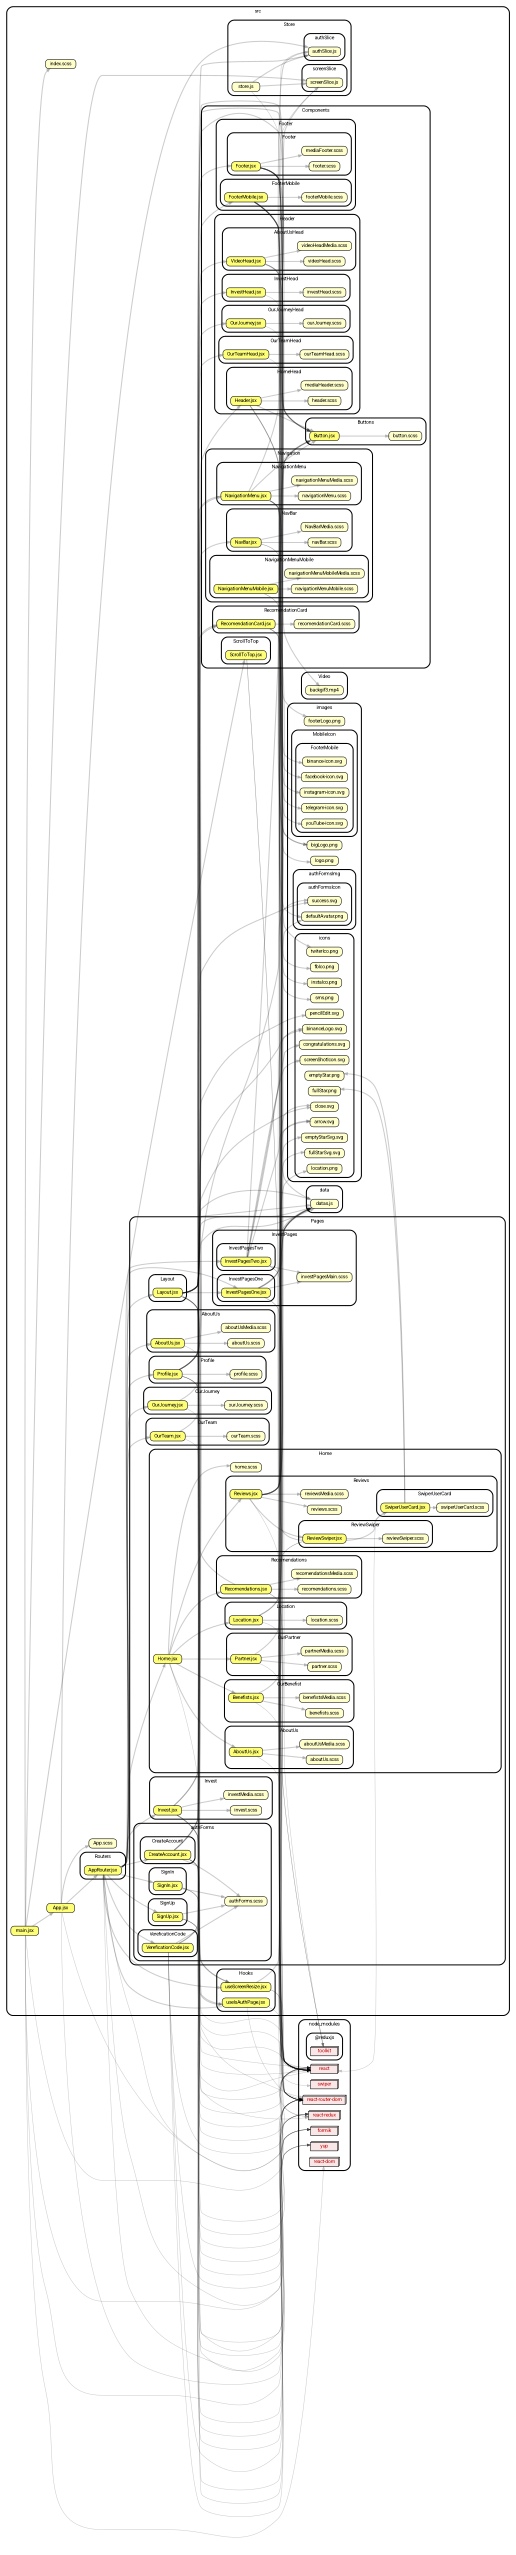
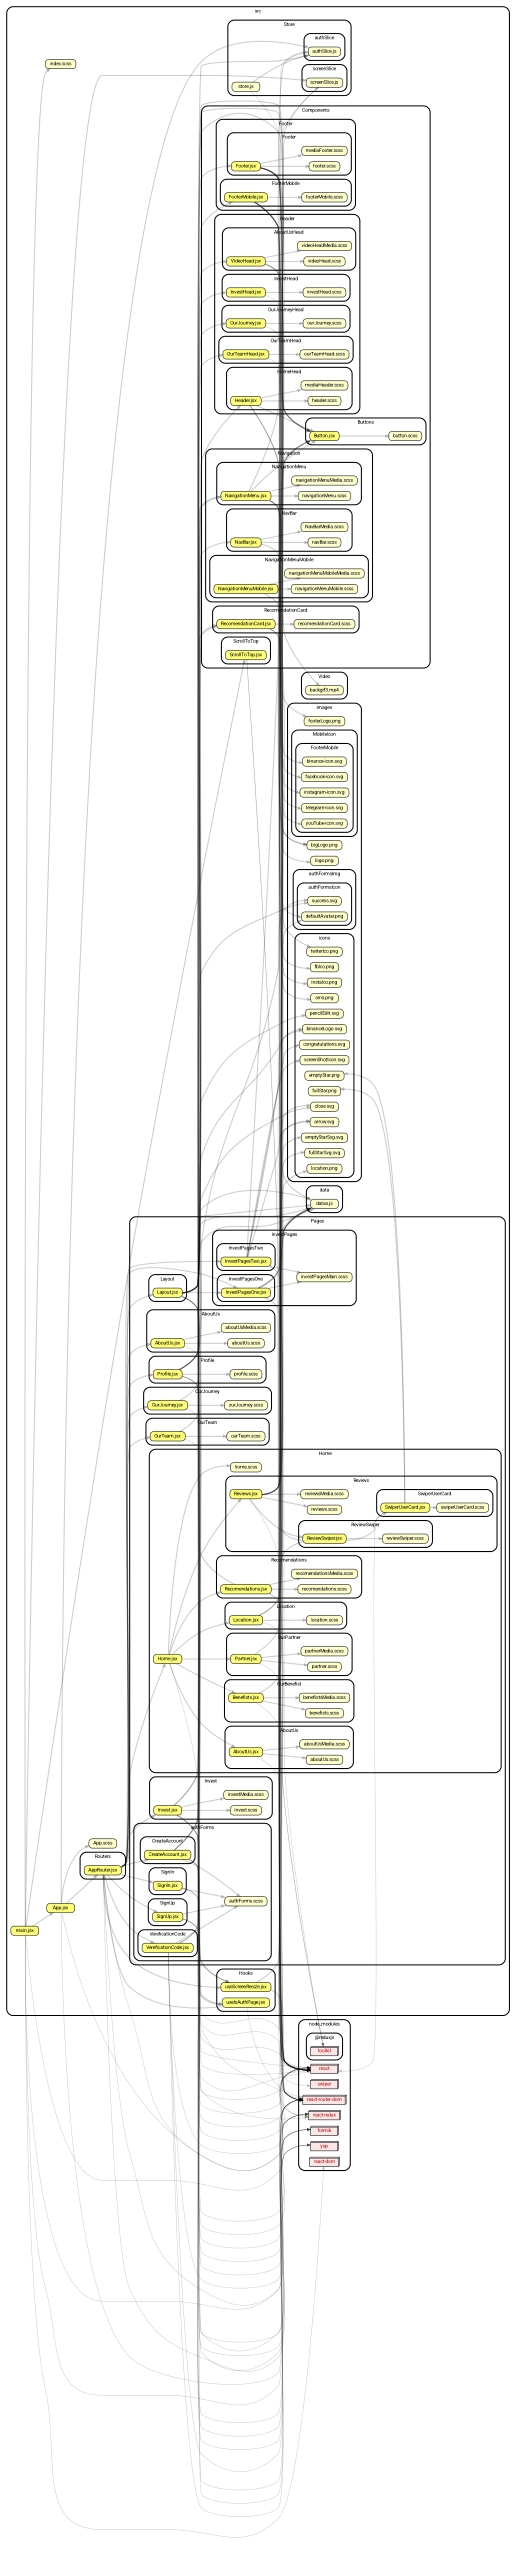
  strict digraph {
    compound=true
    fillcolor="#ffffff"
    fontname=Roboto
    fontsize=9
    nodesep=0.16
    rankdir=LR
    ranksep=0.18
    splines=true
    style="rounded,bold,filled"
    node [color=black fillcolor="#ffffcc" fontcolor=black fontname=Roboto fontsize=9 shape=box style="rounded, filled"]
    edge [arrowhead=normal arrowsize=0.6 color="#00000033" fontname=Roboto fontsize=9 penwidth=2.0]
    n1 [fillcolor="#c40b0a1a" fontcolor="#c40b0a" height=0.2 label=<toolkit> shape=box3d]
    n2 [fillcolor="#c40b0a1a" fontcolor="#c40b0a" height=0.2 label=<formik> shape=box3d]
    n3 [fillcolor="#c40b0a1a" fontcolor="#c40b0a" height=0.2 label=<react> shape=box3d]
    n4 [fillcolor="#c40b0a1a" fontcolor="#c40b0a" height=0.2 label=<react-dom> shape=box3d]
    n5 [fillcolor="#c40b0a1a" fontcolor="#c40b0a" height=0.2 label=<react-redux> shape=box3d]
    n6 [fillcolor="#c40b0a1a" fontcolor="#c40b0a" height=0.2 label=<react-router-dom> shape=box3d]
    n7 [fillcolor="#c40b0a1a" fontcolor="#c40b0a" height=0.2 label=<swiper> shape=box3d]
    n8 [fillcolor="#c40b0a1a" fontcolor="#c40b0a" height=0.2 label=<yup> shape=box3d]
    n9 [fillcolor="#ffff77" height=0.2 label=<Button.jsx>]
    n10 [height=0.2 label=<button.scss>]
    n11 [fillcolor="#ffff77" height=0.2 label=<Footer.jsx>]
    n12 [height=0.2 label=<footer.scss>]
    n13 [height=0.2 label=<mediaFooter.scss>]
    n14 [fillcolor="#ffff77" height=0.2 label=<FooterMobile.jsx>]
    n15 [height=0.2 label=<footerMobile.scss>]
    n16 [fillcolor="#ffff77" height=0.2 label=<VideoHead.jsx>]
    n17 [height=0.2 label=<videoHead.scss>]
    n18 [height=0.2 label=<videoHeadMedia.scss>]
    n19 [fillcolor="#ffff77" height=0.2 label=<Header.jsx>]
    n20 [height=0.2 label=<header.scss>]
    n21 [height=0.2 label=<mediaHeader.scss>]
    n22 [fillcolor="#ffff77" height=0.2 label=<InvestHead.jsx>]
    n23 [height=0.2 label=<investHead.scss>]
    n24 [fillcolor="#ffff77" height=0.2 label=<OurJourney.jsx>]
    n25 [height=0.2 label=<ourJourney.scss>]
    n26 [fillcolor="#ffff77" height=0.2 label=<OurTeamHead.jsx>]
    n27 [height=0.2 label=<ourTeamHead.scss>]
    n28 [fillcolor="#ffff77" height=0.2 label=<NavBar.jsx>]
    n29 [height=0.2 label=<navBar.scss>]
    n30 [height=0.2 label=<NavBarMedia.scss>]
    n31 [fillcolor="#ffff77" height=0.2 label=<NavigationMenu.jsx>]
    n32 [height=0.2 label=<navigationMenu.scss>]
    n33 [height=0.2 label=<navigationMenuMedia.scss>]
    n34 [fillcolor="#ffff77" height=0.2 label=<NavigationMenuMobile.jsx>]
    n35 [height=0.2 label=<navigationMenuMobile.scss>]
    n36 [height=0.2 label=<navigationMenuMobileMedia.scss>]
    n37 [fillcolor="#ffff77" height=0.2 label=<RecomendationCard.jsx>]
    n38 [height=0.2 label=<recomendationCard.scss>]
    n39 [fillcolor="#ffff77" height=0.2 label=<ScrollToTop.jsx>]
    n40 [fillcolor="#ffff77" height=0.2 label=<useIsAuthPage.jsx>]
    n41 [fillcolor="#ffff77" height=0.2 label=<useScreenResize.jsx>]
    n42 [fillcolor="#ffff77" height=0.2 label=<AboutUs.jsx>]
    n43 [height=0.2 label=<aboutUs.scss>]
    n44 [height=0.2 label=<aboutUsMedia.scss>]
    n45 [fillcolor="#ffff77" height=0.2 label=<AboutUs.jsx>]
    n46 [height=0.2 label=<aboutUs.scss>]
    n47 [height=0.2 label=<aboutUsMedia.scss>]
    n48 [fillcolor="#ffff77" height=0.2 label=<Location.jsx>]
    n49 [height=0.2 label=<location.scss>]
    n50 [fillcolor="#ffff77" height=0.2 label=<Benefists.jsx>]
    n51 [height=0.2 label=<benefists.scss>]
    n52 [height=0.2 label=<benefistsMedia.scss>]
    n53 [fillcolor="#ffff77" height=0.2 label=<Partner.jsx>]
    n54 [height=0.2 label=<partner.scss>]
    n55 [height=0.2 label=<partnerMedia.scss>]
    n56 [fillcolor="#ffff77" height=0.2 label=<Recomendations.jsx>]
    n57 [height=0.2 label=<recomendations.scss>]
    n58 [height=0.2 label=<recomendationsMedia.scss>]
    n59 [fillcolor="#ffff77" height=0.2 label=<ReviewSwiper.jsx>]
    n60 [height=0.2 label=<reviewSwiper.scss>]
    n61 [fillcolor="#ffff77" height=0.2 label=<SwiperUserCard.jsx>]
    n62 [height=0.2 label=<swiperUserCard.scss>]
    n63 [fillcolor="#ffff77" height=0.2 label=<Reviews.jsx>]
    n64 [height=0.2 label=<reviews.scss>]
    n65 [height=0.2 label=<reviewsMedia.scss>]
    n66 [fillcolor="#ffff77" height=0.2 label=<Home.jsx>]
    n67 [height=0.2 label=<home.scss>]
    n68 [fillcolor="#ffff77" height=0.2 label=<Invest.jsx>]
    n69 [height=0.2 label=<invest.scss>]
    n70 [height=0.2 label=<investMedia.scss>]
    n71 [fillcolor="#ffff77" height=0.2 label=<InvestPagesOne.jsx>]
    n72 [fillcolor="#ffff77" height=0.2 label=<InvestPagesTwo.jsx>]
    n73 [height=0.2 label=<investPagesMain.scss>]
    n74 [fillcolor="#ffff77" height=0.2 label=<Layout.jsx>]
    n75 [fillcolor="#ffff77" height=0.2 label=<OurJourney.jsx>]
    n76 [height=0.2 label=<ourJourney.scss>]
    n77 [fillcolor="#ffff77" height=0.2 label=<OurTeam.jsx>]
    n78 [height=0.2 label=<ourTeam.scss>]
    n79 [fillcolor="#ffff77" height=0.2 label=<Profile.jsx>]
    n80 [height=0.2 label=<profile.scss>]
    n81 [fillcolor="#ffff77" height=0.2 label=<CreateAccount.jsx>]
    n82 [fillcolor="#ffff77" height=0.2 label=<SignIn.jsx>]
    n83 [fillcolor="#ffff77" height=0.2 label=<SignUp.jsx>]
    n84 [fillcolor="#ffff77" height=0.2 label=<VereficationCode.jsx>]
    n85 [height=0.2 label=<authForms.scss>]
    n86 [fillcolor="#ffff77" height=0.2 label=<AppRouter.jsx>]
    n87 [height=0.2 label=<authSlice.js>]
    n88 [height=0.2 label=<screenSlice.js>]
    n89 [height=0.2 label=<store.js>]
    n90 [height=0.2 label=<backgif3.mp4>]
    n91 [height=0.2 label=<datas.js>]
    n92 [height=0.2 label=<fbIco.png>]
    n93 [height=0.2 label=<instaIco.png>]
    n94 [height=0.2 label=<sms.png>]
    n95 [height=0.2 label=<twiterIco.png>]
    n96 [height=0.2 label=<location.png>]
    n97 [height=0.2 label=<close.svg>]
    n98 [height=0.2 label=<emptyStarSvg.svg>]
    n99 [height=0.2 label=<fullStarSvg.svg>]
    n100 [height=0.2 label=<emptyStar.png>]
    n101 [height=0.2 label=<fullStar.png>]
    n102 [height=0.2 label=<arrow.svg>]
    n103 [height=0.2 label=<binanceLogo.svg>]
    n104 [height=0.2 label=<congratulations.svg>]
    n105 [height=0.2 label=<screenShotIcon.svg>]
    n106 [height=0.2 label=<pencilEdit.svg>]
    n107 [height=0.2 label=<binance-icon.svg>]
    n108 [height=0.2 label=<facebook-icon.svg>]
    n109 [height=0.2 label=<instagram-icon.svg>]
    n110 [height=0.2 label=<telegram-icon.svg>]
    n111 [height=0.2 label=<youTube-icon.svg>]
    n112 [height=0.2 label=<defaultAvatar.png>]
    n113 [height=0.2 label=<success.svg>]
    n114 [height=0.2 label=<footerLogo.png>]
    n115 [height=0.2 label=<bigLogo.png>]
    n116 [height=0.2 label=<logo.png>]
    n117 [fillcolor="#ffff77" height=0.2 label=<App.jsx>]
    n118 [height=0.2 label=<App.scss>]
    n119 [height=0.2 label=<index.scss>]
    n120 [fillcolor="#ffff77" height=0.2 label=<main.jsx>]
    subgraph cluster_1 {
      label=node_modules
      n2
      n3
      n4
      n5
      n6
      n7
      n8
      subgraph cluster_2 {
        label="@reduxjs"
        n1
      }
    }
    subgraph cluster_3 {
      label=src
      n117
      n118
      n119
      n120
      subgraph cluster_4 {
        label=Components
        subgraph cluster_5 {
          label=Buttons
          n9
          n10
        }
        subgraph cluster_6 {
          label=Footer
          subgraph cluster_7 {
            label=Footer
            n11
            n12
            n13
          }
          subgraph cluster_8 {
            label=FooterMobile
            n14
            n15
          }
        }
        subgraph cluster_9 {
          label=Header
          subgraph cluster_10 {
            label=AboutUsHead
            n16
            n17
            n18
          }
          subgraph cluster_11 {
            label=HomeHead
            n19
            n20
            n21
          }
          subgraph cluster_12 {
            label=InvestHead
            n22
            n23
          }
          subgraph cluster_13 {
            label=OurJourneyHead
            n24
            n25
          }
          subgraph cluster_14 {
            label=OurTeamHead
            n26
            n27
          }
        }
        subgraph cluster_15 {
          label=Navigation
          subgraph cluster_16 {
            label=NavBar
            n28
            n29
            n30
          }
          subgraph cluster_17 {
            label=NavigationMenu
            n31
            n32
            n33
          }
          subgraph cluster_18 {
            label=NavigationMenuMobile
            n34
            n35
            n36
          }
        }
        subgraph cluster_19 {
          label=RecomendationCard
          n37
          n38
        }
        subgraph cluster_20 {
          label=ScrollToTop
          n39
        }
      }
      subgraph cluster_21 {
        label=Hooks
        n40
        n41
      }
      subgraph cluster_22 {
        label=Pages
        subgraph cluster_23 {
          label=AboutUs
          n42
          n43
          n44
        }
        subgraph cluster_24 {
          label=Home
          n66
          n67
          subgraph cluster_25 {
            label=AboutUs
            n45
            n46
            n47
          }
          subgraph cluster_26 {
            label=Location
            n48
            n49
          }
          subgraph cluster_27 {
            label=OurBenefist
            n50
            n51
            n52
          }
          subgraph cluster_28 {
            label=OurPartner
            n53
            n54
            n55
          }
          subgraph cluster_29 {
            label=Recomendations
            n56
            n57
            n58
          }
          subgraph cluster_30 {
            label=Revievs
            n63
            n64
            n65
            subgraph cluster_31 {
              label=ReviewSwiper
              n59
              n60
            }
            subgraph cluster_32 {
              label=SwiperUserCard
              n61
              n62
            }
          }
        }
        subgraph cluster_33 {
          label=Invest
          n68
          n69
          n70
        }
        subgraph cluster_34 {
          label=InvestPages
          n73
          subgraph cluster_35 {
            label=InvestPagesOne
            n71
          }
          subgraph cluster_36 {
            label=InvestPagesTwo
            n72
          }
        }
        subgraph cluster_37 {
          label=Layout
          n74
        }
        subgraph cluster_38 {
          label=OurJourney
          n75
          n76
        }
        subgraph cluster_39 {
          label=OurTeam
          n77
          n78
        }
        subgraph cluster_40 {
          label=Profile
          n79
          n80
        }
        subgraph cluster_41 {
          label=authForms
          n85
          subgraph cluster_42 {
            label=CreateAccount
            n81
          }
          subgraph cluster_43 {
            label=SignIn
            n82
          }
          subgraph cluster_44 {
            label=SignUp
            n83
          }
          subgraph cluster_45 {
            label=VereficationCode
            n84
          }
        }
      }
      subgraph cluster_46 {
        label=Routers
        n86
      }
      subgraph cluster_47 {
        label=Store
        n89
        subgraph cluster_48 {
          label=authSlice
          n87
        }
        subgraph cluster_49 {
          label=screenSlice
          n88
        }
      }
      subgraph cluster_50 {
        label=Video
        n90
      }
      subgraph cluster_51 {
        label=data
        n91
      }
      subgraph cluster_52 {
        label=images
        n114
        n115
        n116
        subgraph cluster_53 {
          label=icons
          n92
          n93
          n94
          n95
          n96
          n97
          n98
          n99
          n100
          n101
          n102
          n103
          n104
          n105
          n106
        }
        subgraph cluster_54 {
          label=MobileIcon
          subgraph cluster_55 {
            label=FooterMobile
            n107
            n108
            n109
            n110
            n111
          }
        }
        subgraph cluster_56 {
          label=authFormsImg
          subgraph cluster_57 {
            label=authFormsIcon
            n112
            n113
          }
        }
      }
    }
    n9 -> n3 [penwidth=1.0]
    n9 -> n10
    n11 -> n3 [penwidth=1.0]
    n11 -> n6 [penwidth=1.0]
    n11 -> n9
    n11 -> n12
    n11 -> n13
    n11 -> n92
    n11 -> n93
    n11 -> n94
    n11 -> n95
    n11 -> n114
    n14 -> n3 [penwidth=1.0]
    n14 -> n6 [penwidth=1.0]
    n14 -> n15
    n14 -> n107
    n14 -> n108
    n14 -> n109
    n14 -> n110
    n14 -> n111
    n16 -> n3 [penwidth=1.0]
    n16 -> n17
    n16 -> n18
    n16 -> n90
    n16 -> n115
    n19 -> n3 [penwidth=1.0]
    n19 -> n6 [penwidth=1.0]
    n19 -> n9
    n19 -> n20
    n19 -> n21
    n19 -> n115
    n22 -> n3 [penwidth=1.0]
    n22 -> n23
    n24 -> n3 [penwidth=1.0]
    n24 -> n25
    n26 -> n3 [penwidth=1.0]
    n26 -> n27
    n28 -> n3 [penwidth=1.0]
    n28 -> n6 [penwidth=1.0]
    n28 -> n29
    n28 -> n30
    n31 -> n3 [penwidth=1.0]
    n31 -> n5 [penwidth=1.0]
    n31 -> n6 [penwidth=1.0]
    n31 -> n9
    n31 -> n32
    n31 -> n33
    n31 -> n40
    n31 -> n87
    n31 -> n112
    n31 -> n116
    n34 -> n3 [penwidth=1.0]
    n34 -> n6 [penwidth=1.0]
    n34 -> n35
    n34 -> n36
    n37 -> n3 [penwidth=1.0]
    n37 -> n6 [penwidth=1.0]
    n37 -> n38
    n37 -> n91
    n39 -> n3 [penwidth=1.0]
    n39 -> n6 [penwidth=1.0]
    n40 -> n3 [penwidth=1.0]
    n40 -> n6 [penwidth=1.0]
    n40 -> n86
    n41 -> n3 [penwidth=1.0]
    n41 -> n5 [penwidth=1.0]
    n41 -> n88
    n42 -> n3 [penwidth=1.0]
    n42 -> n43
    n42 -> n44
    n45 -> n3 [penwidth=1.0]
    n45 -> n46
    n45 -> n47
    n48 -> n3 [penwidth=1.0]
    n48 -> n49
    n48 -> n91
    n48 -> n96
    n50 -> n3 [penwidth=1.0]
    n50 -> n51
    n50 -> n52
    n50 -> n91
    n53 -> n3 [penwidth=1.0]
    n53 -> n54
    n53 -> n55
    n53 -> n91
    n56 -> n3 [penwidth=1.0]
    n56 -> n6 [penwidth=1.0]
    n56 -> n37
    n56 -> n57
    n56 -> n58
    n59 -> n3 [penwidth=1.0]
    n59 -> n7 [penwidth=1.0]
    n59 -> n60
    n59 -> n61
    n59 -> n91
    n61 -> n3 [penwidth=1.0]
    n61 -> n62
    n61 -> n100
    n61 -> n101
    n63 -> n3 [penwidth=1.0]
    n63 -> n9
    n63 -> n59
    n63 -> n64
    n63 -> n65
    n63 -> n91
    n63 -> n97
    n63 -> n98
    n63 -> n99
    n63 -> n112
    n66 -> n3 [penwidth=1.0]
    n66 -> n45
    n66 -> n48
    n66 -> n50
    n66 -> n53
    n66 -> n56
    n66 -> n63
    n66 -> n67
    n68 -> n3 [penwidth=1.0]
    n68 -> n5 [penwidth=1.0]
    n68 -> n6 [penwidth=1.0]
    n68 -> n37
    n68 -> n41
    n68 -> n69
    n68 -> n70
    n68 -> n91
    n71 -> n3 [penwidth=1.0]
    n71 -> n6 [penwidth=1.0]
    n71 -> n9
    n71 -> n73
    n71 -> n91
    n71 -> n102
    n72 -> n3 [penwidth=1.0]
    n72 -> n6 [penwidth=1.0]
    n72 -> n9
    n72 -> n73
    n72 -> n102
    n72 -> n103
    n72 -> n104
    n72 -> n105
    n74 -> n3 [penwidth=1.0]
    n74 -> n5 [penwidth=1.0]
    n74 -> n6 [penwidth=1.0]
    n74 -> n11
    n74 -> n14
    n74 -> n16
    n74 -> n19
    n74 -> n22
    n74 -> n24
    n74 -> n26
    n74 -> n28
    n74 -> n31
    n74 -> n40
    n74 -> n41
    n74 -> n71
    n75 -> n3 [penwidth=1.0]
    n75 -> n76
    n75 -> n91
    n77 -> n3 [penwidth=1.0]
    n77 -> n78
    n77 -> n91
    n79 -> n2 [penwidth=1.0]
    n79 -> n3 [penwidth=1.0]
    n79 -> n6 [penwidth=1.0]
    n79 -> n8 [penwidth=1.0]
    n79 -> n9
    n79 -> n80
    n79 -> n91
    n79 -> n97
    n79 -> n103
    n79 -> n106
    n81 -> n2 [penwidth=1.0]
    n81 -> n3 [penwidth=1.0]
    n81 -> n5 [penwidth=1.0]
    n81 -> n6 [penwidth=1.0]
    n81 -> n8 [penwidth=1.0]
    n81 -> n9
    n81 -> n85
    n81 -> n87
    n81 -> n113
    n82 -> n2 [penwidth=1.0]
    n82 -> n3 [penwidth=1.0]
    n82 -> n6 [penwidth=1.0]
    n82 -> n85
    n83 -> n2 [penwidth=1.0]
    n83 -> n3 [penwidth=1.0]
    n83 -> n6 [penwidth=1.0]
    n83 -> n8 [penwidth=1.0]
    n83 -> n85
    n84 -> n2 [penwidth=1.0]
    n84 -> n3 [penwidth=1.0]
    n84 -> n6 [penwidth=1.0]
    n84 -> n8 [penwidth=1.0]
    n84 -> n9
    n84 -> n85
    n84 -> n113
    n86 -> n3 [penwidth=1.0]
    n86 -> n5 [penwidth=1.0]
    n86 -> n6 [penwidth=1.0]
    n86 -> n41
    n86 -> n42
    n86 -> n66
    n86 -> n68
    n86 -> n71
    n86 -> n72
    n86 -> n74
    n86 -> n75
    n86 -> n77
    n86 -> n79
    n86 -> n81
    n86 -> n82
    n86 -> n83
    n86 -> n84
    n87 -> n1 [penwidth=1.0]
    n88 -> n1 [penwidth=1.0]
    n89 -> n1 [penwidth=1.0]
    n89 -> n87
-   n89 -> n88
    n117 -> n3 [penwidth=1.0]
    n117 -> n5 [penwidth=1.0]
    n117 -> n86
    n117 -> n87
    n117 -> n118
    n120 -> n3 [penwidth=1.0]
    n120 -> n4 [penwidth=1.0]
    n120 -> n5 [penwidth=1.0]
    n120 -> n6 [penwidth=1.0]
    n120 -> n39
    n120 -> n88
    n120 -> n117
    n120 -> n119
  }
